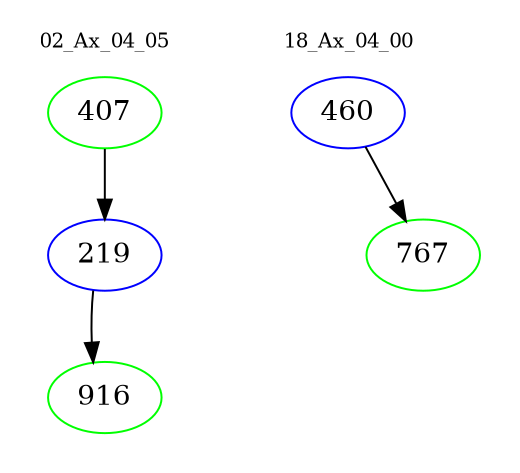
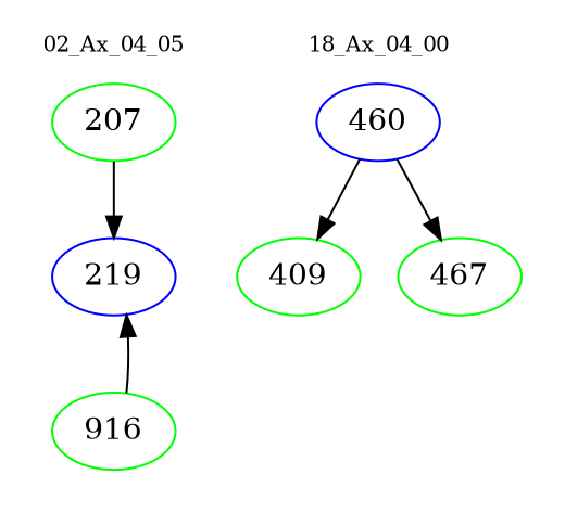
  digraph {
    node [color=green]
    edge [color=black]
    n1 [color=blue label=219]
-   n2 [label=407]
+   n2 [label=207]
    n3 [label=916]
    n4 [color=blue label=460]
-   n6 [label=767]
+   n5 [label=409]
+   n6 [label=467]
    subgraph cluster_1 {
      color=white
      fontsize=10
      label="02_Ax_04_05"
      n1
      n2
      n3
    }
    subgraph cluster_2 {
      color=white
      fontsize=10
      label="18_Ax_04_00"
      n4
+     n5
      n6
    }
-   n1 -> n3
+   n3 -> n1
    n2 -> n1
+   n4 -> n5
    n4 -> n6
  }
